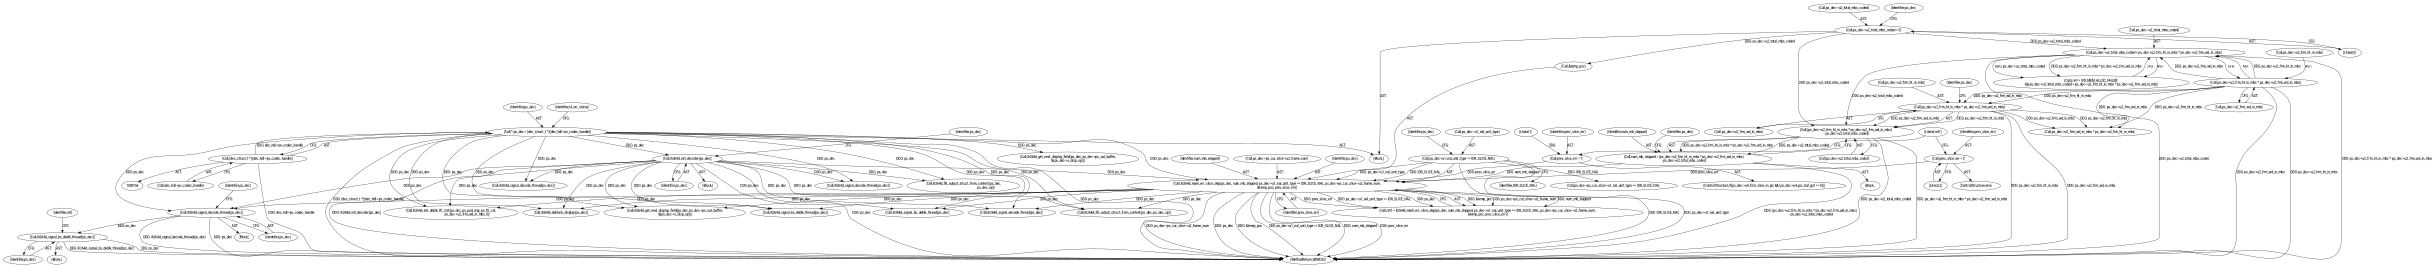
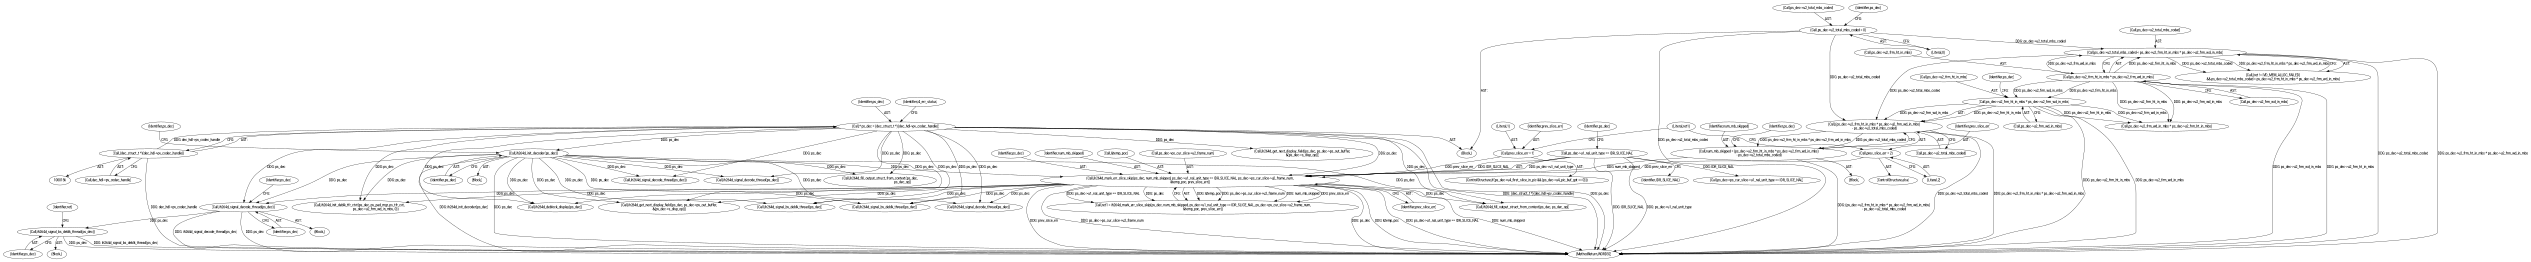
  digraph {
    fontname="Roboto Condensed"
    node [fontname="Roboto Condensed"]
    edge [fontname="Roboto Condensed"]
    n1 [label="(Call,ih264d_signal_bs_deblk_thread(ps_dec))"]
    n2 [label="(Identifier,ps_dec)"]
    n3 [label="(MethodReturn,WORD32)"]
    n4 [label="(Block,)"]
    n5 [label="(Call,ih264d_signal_decode_thread(ps_dec))"]
    n6 [label="(Identifier,ps_dec)"]
    n7 [label="(Block,)"]
    n8 [label="(Call,ih264d_init_decoder(ps_dec))"]
    n9 [label="(Call,ih264d_mark_err_slice_skip(ps_dec, num_mb_skipped, ps_dec->u1_nal_unit_type == IDR_SLICE_NAL, ps_dec->ps_cur_slice->u2_frame_num,\n &temp_poc, prev_slice_err))"]
    n10 [label="(Call,ih264d_init_deblk_tfr_ctxt(ps_dec, ps_pad_mgr, ps_tfr_cxt,\n                                           ps_dec->u2_frm_wd_in_mbs, 0))"]
    n11 [label="(Call,ih264d_deblock_display(ps_dec))"]
    n12 [label="(Identifier,ps_dec)"]
    n13 [label="(Block,)"]
    n14 [label="(Call,ih264d_get_next_display_field(ps_dec, ps_dec->ps_out_buffer,\n &(ps_dec->s_disp_op)))"]
    n15 [label="(Call,ih264d_signal_bs_deblk_thread(ps_dec))"]
    n16 [label="(Call,ih264d_signal_bs_deblk_thread(ps_dec))"]
    n17 [label="(Call,ih264d_fill_output_struct_from_context(ps_dec,\n                                                           ps_dec_op))"]
    n18 [label="(Call,ih264d_signal_decode_thread(ps_dec))"]
    n19 [label="(Call,ih264d_signal_decode_thread(ps_dec))"]
    n20 [label="(Call,ih264d_signal_decode_thread(ps_dec))"]
    n21 [label="(Call,ih264d_fill_output_struct_from_context(ps_dec, ps_dec_op))"]
    n22 [label="(Identifier,prev_slice_err)"]
    n23 [label="(Call,ret1 = ih264d_mark_err_slice_skip(ps_dec, num_mb_skipped, ps_dec->u1_nal_unit_type == IDR_SLICE_NAL, ps_dec->ps_cur_slice->u2_frame_num,\n &temp_poc, prev_slice_err))"]
    n24 [label="(Call,* ps_dec = (dec_struct_t *)(dec_hdl->pv_codec_handle))"]
    n25 [label="(Call,(dec_struct_t *)(dec_hdl->pv_codec_handle))"]
    n26 [label="(Call,ih264d_get_next_display_field(ps_dec, ps_dec->ps_out_buffer,\n &(ps_dec->s_disp_op)))"]
    n27 [label="(Block,)"]
    n28 [label="(Call,dec_hdl->pv_codec_handle)"]
    1000156
    n30 [label="(Call,num_mb_skipped = (ps_dec->u2_frm_ht_in_mbs * ps_dec->u2_frm_wd_in_mbs)\n - ps_dec->u2_total_mbs_coded)"]
    n31 [label="(Call,(ps_dec->u2_frm_ht_in_mbs * ps_dec->u2_frm_wd_in_mbs)\n - ps_dec->u2_total_mbs_coded)"]
    n32 [label="(Block,)"]
    n33 [label="(Call,ps_dec->u2_total_mbs_coded)"]
    n34 [label="(Call,ps_dec->u2_frm_ht_in_mbs * ps_dec->u2_frm_wd_in_mbs)"]
    n35 [label="(Call,ps_dec->u2_frm_wd_in_mbs)"]
    n36 [label="(Call,ps_dec->u2_frm_wd_in_mbs * ps_dec->u2_frm_ht_in_mbs)"]
    n37 [label="(Call,ps_dec->u2_frm_ht_in_mbs * ps_dec->u2_frm_wd_in_mbs)"]
    n38 [label="(Call,ps_dec->u2_total_mbs_coded < ps_dec->u2_frm_ht_in_mbs * ps_dec->u2_frm_wd_in_mbs)"]
    n39 [label="(Call,ps_dec->u2_frm_wd_in_mbs)"]
    n40 [label="(Call,(ret != IVD_MEM_ALLOC_FAILED)\n && ps_dec->u2_total_mbs_coded < ps_dec->u2_frm_ht_in_mbs * ps_dec->u2_frm_wd_in_mbs)"]
    n41 [label="(Call,ps_dec->u2_total_mbs_coded = 0)"]
    n42 [label="(Literal,0)"]
    n43 [label="(Call,ps_dec->u1_nal_unit_type == IDR_SLICE_NAL)"]
    n44 [label="(Identifier,IDR_SLICE_NAL)"]
    n45 [label="(Call,ps_dec->ps_cur_slice->u1_nal_unit_type == IDR_SLICE_NAL)"]
    n46 [label="(Call,prev_slice_err = 1)"]
    n47 [label="(ControlStructure,if(ps_dec->u4_first_slice_in_pic && (ps_dec->u4_pic_buf_got == 0)))"]
    n48 [label="(Literal,1)"]
    n49 [label="(Call,prev_slice_err = 2)"]
    n50 [label="(ControlStructure,else)"]
    n51 [label="(Literal,2)"]
    n52 [label="(Call,ps_dec->u2_total_mbs_coded)"]
    n53 [label="(Identifier,prev_slice_err)"]
    n54 [label="(Identifier,ps_dec)"]
    n55 [label="(Call,ps_dec->u2_frm_ht_in_mbs)"]
    n56 [label="(Identifier,num_mb_skipped)"]
    n57 [label="(Identifier,ps_dec)"]
    n58 [label="(Identifier,ps_dec)"]
    n59 [label="(Identifier,prev_slice_err)"]
-   n60 [label="(Call,ps_dec->u1_nal_unit_type)"]
    n61 [label="(Call,ps_dec->u2_total_mbs_coded)"]
    n62 [label="(Identifier,ret)"]
    n63 [label="(Identifier,num_mb_skipped)"]
    n64 [label="(Call,ps_dec->u2_frm_ht_in_mbs)"]
    n65 [label="(Literal,ret1)"]
    n66 [label="(Identifier,ps_dec)"]
    n67 [label="(Identifier,ps_dec)"]
    n68 [label="(Identifier,i4_err_status)"]
    n69 [label="(Call,&temp_poc)"]
    n70 [label="(Call,ps_dec->ps_cur_slice->u2_frame_num)"]
    n71 [label="(Identifier,ps_dec)"]
    n72 [label="(Identifier,ps_dec)"]
    n73 [label="(Identifier,ps_dec)"]
    n1 -> n2 [label="CFG: "]
    n1 -> n3 [label="DDG: ih264d_signal_bs_deblk_thread(ps_dec)"]
    n1 -> n3 [label="DDG: ps_dec"]
    n1 -> n4 [label="AST: "]
    n2 -> n1 [label="AST: "]
    n5 -> n1 [label="DDG: ps_dec"]
    n5 -> n3 [label="DDG: ih264d_signal_decode_thread(ps_dec)"]
    n5 -> n3 [label="DDG: ps_dec"]
    n5 -> n6 [label="CFG: "]
    n5 -> n7 [label="AST: "]
    n6 -> n5 [label="AST: "]
    n8 -> n3 [label="DDG: ps_dec"]
    n8 -> n3 [label="DDG: ih264d_init_decoder(ps_dec)"]
    n8 -> n5 [label="DDG: ps_dec"]
    n8 -> n9 [label="DDG: ps_dec"]
    n8 -> n10 [label="DDG: ps_dec"]
    n8 -> n11 [label="DDG: ps_dec"]
    n8 -> n12 [label="CFG: "]
    n8 -> n13 [label="AST: "]
    n8 -> n14 [label="DDG: ps_dec"]
    n8 -> n15 [label="DDG: ps_dec"]
    n8 -> n16 [label="DDG: ps_dec"]
    n8 -> n17 [label="DDG: ps_dec"]
    n8 -> n18 [label="DDG: ps_dec"]
    n8 -> n19 [label="DDG: ps_dec"]
    n8 -> n20 [label="DDG: ps_dec"]
    n8 -> n21 [label="DDG: ps_dec"]
    n9 -> n3 [label="DDG: ps_dec->u1_nal_unit_type == IDR_SLICE_NAL"]
    n9 -> n3 [label="DDG: num_mb_skipped"]
    n9 -> n3 [label="DDG: prev_slice_err"]
    n9 -> n3 [label="DDG: ps_dec->ps_cur_slice->u2_frame_num"]
    n9 -> n3 [label="DDG: ps_dec"]
    n9 -> n3 [label="DDG: &temp_poc"]
    n9 -> n5 [label="DDG: ps_dec"]
    n9 -> n10 [label="DDG: ps_dec"]
    n9 -> n11 [label="DDG: ps_dec"]
    n9 -> n14 [label="DDG: ps_dec"]
    n9 -> n15 [label="DDG: ps_dec"]
    n9 -> n16 [label="DDG: ps_dec"]
    n9 -> n20 [label="DDG: ps_dec"]
    n9 -> n21 [label="DDG: ps_dec"]
    n9 -> n22 [label="CFG: "]
    n9 -> n23 [label="AST: "]
    n9 -> n23 [label="DDG: &temp_poc"]
    n9 -> n23 [label="DDG: ps_dec->ps_cur_slice->u2_frame_num"]
    n9 -> n23 [label="DDG: num_mb_skipped"]
    n9 -> n23 [label="DDG: prev_slice_err"]
    n9 -> n23 [label="DDG: ps_dec->u1_nal_unit_type == IDR_SLICE_NAL"]
    n9 -> n23 [label="DDG: ps_dec"]
    n12 -> n8 [label="AST: "]
    n22 -> n9 [label="AST: "]
    n23 -> n9 [label="CFG: "]
    n24 -> n3 [label="DDG: (dec_struct_t *)(dec_hdl->pv_codec_handle)"]
    n24 -> n3 [label="DDG: ps_dec"]
    n24 -> n5 [label="DDG: ps_dec"]
    n24 -> n8 [label="DDG: ps_dec"]
    n24 -> n9 [label="DDG: ps_dec"]
    n24 -> n10 [label="DDG: ps_dec"]
    n24 -> n11 [label="DDG: ps_dec"]
    n24 -> n14 [label="DDG: ps_dec"]
    n24 -> n15 [label="DDG: ps_dec"]
    n24 -> n16 [label="DDG: ps_dec"]
    n24 -> n17 [label="DDG: ps_dec"]
    n24 -> n18 [label="DDG: ps_dec"]
    n24 -> n19 [label="DDG: ps_dec"]
    n24 -> n20 [label="DDG: ps_dec"]
    n24 -> n21 [label="DDG: ps_dec"]
    n24 -> n25 [label="CFG: "]
    n24 -> n26 [label="DDG: ps_dec"]
    n24 -> n27 [label="AST: "]
    n25 -> n3 [label="DDG: dec_hdl->pv_codec_handle"]
    n25 -> n24 [label="AST: "]
    n25 -> n24 [label="DDG: dec_hdl->pv_codec_handle"]
    n25 -> n28 [label="CFG: "]
    n25 -> 1000156 [label="AST: "]
    n28 -> n25 [label="AST: "]
    n30 -> n3 [label="DDG: (ps_dec->u2_frm_ht_in_mbs * ps_dec->u2_frm_wd_in_mbs)\n - ps_dec->u2_total_mbs_coded"]
    n30 -> n9 [label="DDG: num_mb_skipped"]
    n30 -> n31 [label="CFG: "]
    n30 -> n32 [label="AST: "]
    n31 -> n3 [label="DDG: ps_dec->u2_total_mbs_coded"]
    n31 -> n3 [label="DDG: ps_dec->u2_frm_ht_in_mbs * ps_dec->u2_frm_wd_in_mbs"]
    n31 -> n30 [label="AST: "]
    n31 -> n30 [label="DDG: ps_dec->u2_frm_ht_in_mbs * ps_dec->u2_frm_wd_in_mbs"]
    n31 -> n30 [label="DDG: ps_dec->u2_total_mbs_coded"]
    n31 -> n33 [label="CFG: "]
    n33 -> n31 [label="AST: "]
    n34 -> n3 [label="DDG: ps_dec->u2_frm_ht_in_mbs"]
    n34 -> n3 [label="DDG: ps_dec->u2_frm_wd_in_mbs"]
    n34 -> n31 [label="AST: "]
    n34 -> n31 [label="DDG: ps_dec->u2_frm_ht_in_mbs"]
    n34 -> n31 [label="DDG: ps_dec->u2_frm_wd_in_mbs"]
    n34 -> n35 [label="CFG: "]
    n34 -> n36 [label="DDG: ps_dec->u2_frm_wd_in_mbs"]
    n34 -> n36 [label="DDG: ps_dec->u2_frm_ht_in_mbs"]
    n35 -> n34 [label="AST: "]
    n37 -> n3 [label="DDG: ps_dec->u2_frm_wd_in_mbs"]
    n37 -> n3 [label="DDG: ps_dec->u2_frm_ht_in_mbs"]
    n37 -> n34 [label="DDG: ps_dec->u2_frm_ht_in_mbs"]
    n37 -> n34 [label="DDG: ps_dec->u2_frm_wd_in_mbs"]
    n37 -> n36 [label="DDG: ps_dec->u2_frm_wd_in_mbs"]
    n37 -> n36 [label="DDG: ps_dec->u2_frm_ht_in_mbs"]
    n37 -> n38 [label="AST: "]
    n37 -> n38 [label="DDG: ps_dec->u2_frm_ht_in_mbs"]
    n37 -> n38 [label="DDG: ps_dec->u2_frm_wd_in_mbs"]
    n37 -> n39 [label="CFG: "]
    n38 -> n3 [label="DDG: ps_dec->u2_total_mbs_coded"]
    n38 -> n3 [label="DDG: ps_dec->u2_frm_ht_in_mbs * ps_dec->u2_frm_wd_in_mbs"]
    n38 -> n31 [label="DDG: ps_dec->u2_total_mbs_coded"]
    n38 -> n37 [label="CFG: "]
    n38 -> n40 [label="AST: "]
    n38 -> n40 [label="DDG: ps_dec->u2_total_mbs_coded"]
    n38 -> n40 [label="DDG: ps_dec->u2_frm_ht_in_mbs * ps_dec->u2_frm_wd_in_mbs"]
    n39 -> n37 [label="AST: "]
    n40 -> n38 [label="CFG: "]
-   n41 -> n69 [label="DDG: ps_dec->u2_total_mbs_coded"]
+   n41 -> n3 [label="DDG: ps_dec->u2_total_mbs_coded"]
    n41 -> n27 [label="AST: "]
    n41 -> n31 [label="DDG: ps_dec->u2_total_mbs_coded"]
    n41 -> n38 [label="DDG: ps_dec->u2_total_mbs_coded"]
    n41 -> n42 [label="CFG: "]
    n42 -> n41 [label="AST: "]
    n43 -> n3 [label="DDG: IDR_SLICE_NAL"]
    n43 -> n3 [label="DDG: ps_dec->u1_nal_unit_type"]
    n43 -> n9 [label="AST: "]
    n43 -> n9 [label="DDG: ps_dec->u1_nal_unit_type"]
    n43 -> n9 [label="DDG: IDR_SLICE_NAL"]
    n43 -> n44 [label="CFG: "]
    n43 -> n45 [label="DDG: IDR_SLICE_NAL"]
    n46 -> n9 [label="DDG: prev_slice_err"]
    n46 -> n47 [label="AST: "]
-   n48 -> n46 [label="DDG: "]
+   n48 -> n46 [label="AST: "]
    n49 -> n9 [label="DDG: prev_slice_err"]
    n49 -> n50 [label="AST: "]
    n49 -> n51 [label="CFG: "]
    n51 -> n49 [label="AST: "]
    n52 -> n41 [label="AST: "]
    n53 -> n49 [label="AST: "]
    n54 -> n43 [label="CFG: "]
    n55 -> n34 [label="AST: "]
    n56 -> n30 [label="AST: "]
    n57 -> n9 [label="AST: "]
    n58 -> n8 [label="CFG: "]
    n59 -> n46 [label="AST: "]
-   n60 -> n43 [label="AST: "]
    n61 -> n38 [label="AST: "]
    n62 -> n1 [label="CFG: "]
    n63 -> n9 [label="AST: "]
    n64 -> n37 [label="AST: "]
    n65 -> n46 [label="CFG: "]
    n65 -> n49 [label="CFG: "]
    n66 -> n34 [label="CFG: "]
    n67 -> n5 [label="CFG: "]
    n68 -> n24 [label="CFG: "]
    n69 -> n9 [label="AST: "]
    n70 -> n9 [label="AST: "]
    n71 -> n24 [label="AST: "]
    n72 -> n41 [label="CFG: "]
    n73 -> n30 [label="CFG: "]
  }
